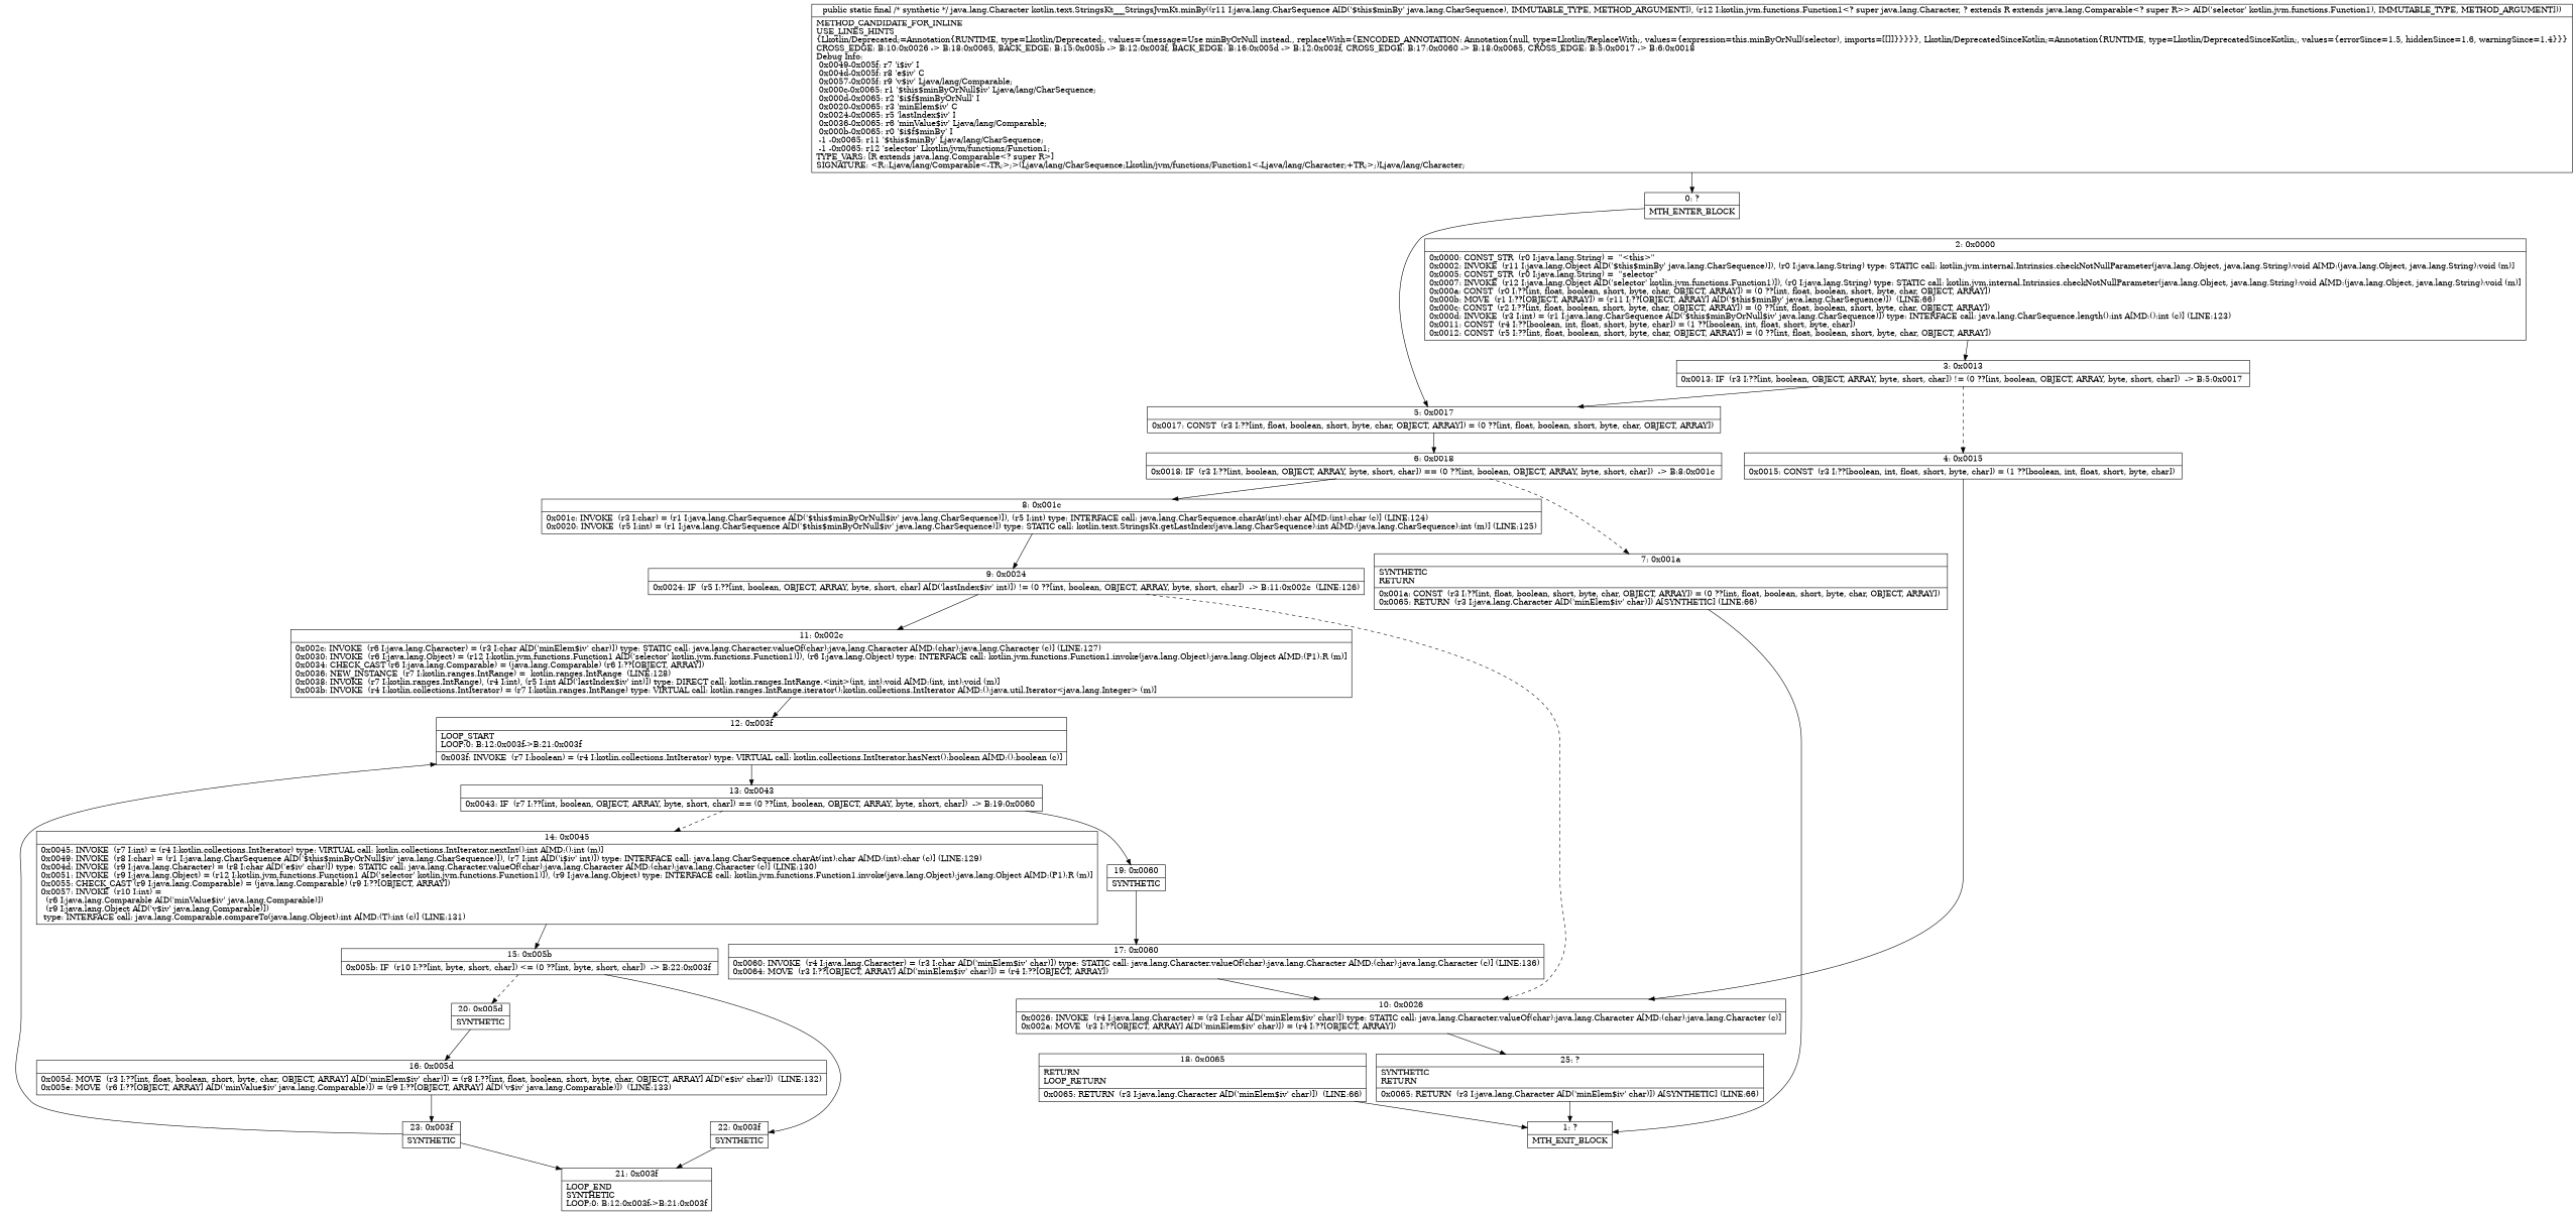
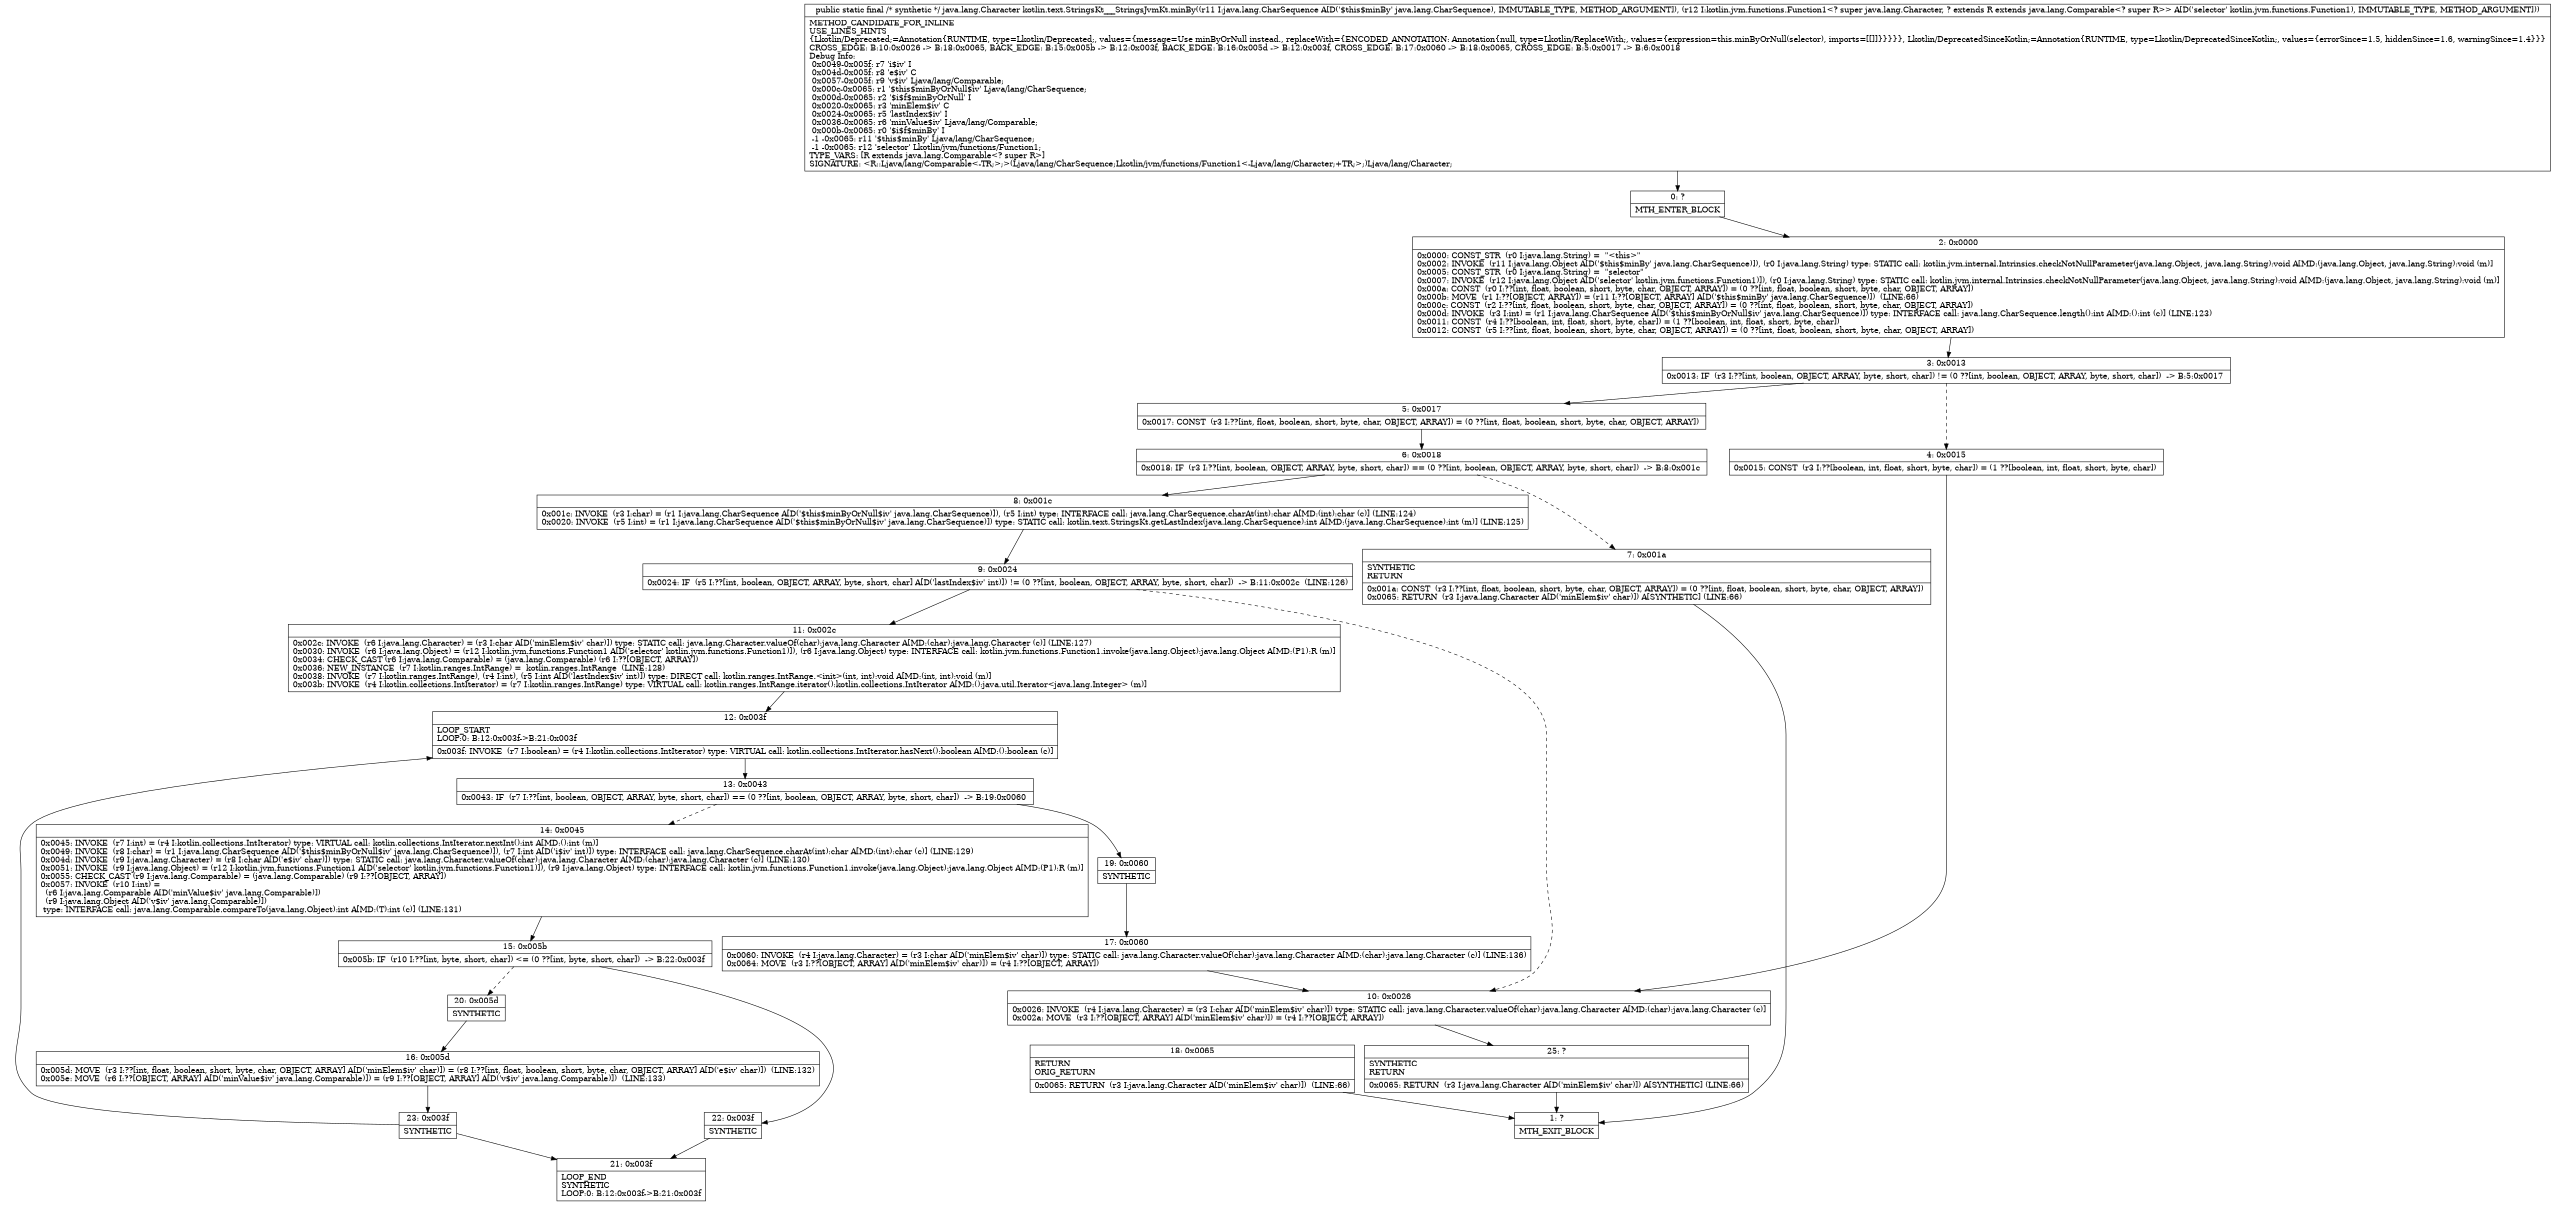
  digraph {
    node [shape=record]
    n1 [label="{0\:\ ?|MTH_ENTER_BLOCK\l}"]
    n2 [label="{2\:\ 0x0000|0x0000: CONST_STR  (r0 I:java.lang.String) =  \"\<this\>\" \l0x0002: INVOKE  (r11 I:java.lang.Object A[D('$this$minBy' java.lang.CharSequence)]), (r0 I:java.lang.String) type: STATIC call: kotlin.jvm.internal.Intrinsics.checkNotNullParameter(java.lang.Object, java.lang.String):void A[MD:(java.lang.Object, java.lang.String):void (m)]\l0x0005: CONST_STR  (r0 I:java.lang.String) =  \"selector\" \l0x0007: INVOKE  (r12 I:java.lang.Object A[D('selector' kotlin.jvm.functions.Function1)]), (r0 I:java.lang.String) type: STATIC call: kotlin.jvm.internal.Intrinsics.checkNotNullParameter(java.lang.Object, java.lang.String):void A[MD:(java.lang.Object, java.lang.String):void (m)]\l0x000a: CONST  (r0 I:??[int, float, boolean, short, byte, char, OBJECT, ARRAY]) = (0 ??[int, float, boolean, short, byte, char, OBJECT, ARRAY]) \l0x000b: MOVE  (r1 I:??[OBJECT, ARRAY]) = (r11 I:??[OBJECT, ARRAY] A[D('$this$minBy' java.lang.CharSequence)])  (LINE:66)\l0x000c: CONST  (r2 I:??[int, float, boolean, short, byte, char, OBJECT, ARRAY]) = (0 ??[int, float, boolean, short, byte, char, OBJECT, ARRAY]) \l0x000d: INVOKE  (r3 I:int) = (r1 I:java.lang.CharSequence A[D('$this$minByOrNull$iv' java.lang.CharSequence)]) type: INTERFACE call: java.lang.CharSequence.length():int A[MD:():int (c)] (LINE:123)\l0x0011: CONST  (r4 I:??[boolean, int, float, short, byte, char]) = (1 ??[boolean, int, float, short, byte, char]) \l0x0012: CONST  (r5 I:??[int, float, boolean, short, byte, char, OBJECT, ARRAY]) = (0 ??[int, float, boolean, short, byte, char, OBJECT, ARRAY]) \l}"]
    n3 [label="{3\:\ 0x0013|0x0013: IF  (r3 I:??[int, boolean, OBJECT, ARRAY, byte, short, char]) != (0 ??[int, boolean, OBJECT, ARRAY, byte, short, char])  \-\> B:5:0x0017 \l}"]
    n4 [label="{4\:\ 0x0015|0x0015: CONST  (r3 I:??[boolean, int, float, short, byte, char]) = (1 ??[boolean, int, float, short, byte, char]) \l}"]
    n5 [label="{5\:\ 0x0017|0x0017: CONST  (r3 I:??[int, float, boolean, short, byte, char, OBJECT, ARRAY]) = (0 ??[int, float, boolean, short, byte, char, OBJECT, ARRAY]) \l}"]
    n6 [label="{10\:\ 0x0026|0x0026: INVOKE  (r4 I:java.lang.Character) = (r3 I:char A[D('minElem$iv' char)]) type: STATIC call: java.lang.Character.valueOf(char):java.lang.Character A[MD:(char):java.lang.Character (c)]\l0x002a: MOVE  (r3 I:??[OBJECT, ARRAY] A[D('minElem$iv' char)]) = (r4 I:??[OBJECT, ARRAY]) \l}"]
    n7 [label="{6\:\ 0x0018|0x0018: IF  (r3 I:??[int, boolean, OBJECT, ARRAY, byte, short, char]) == (0 ??[int, boolean, OBJECT, ARRAY, byte, short, char])  \-\> B:8:0x001c \l}"]
    n8 [label="{7\:\ 0x001a|SYNTHETIC\lRETURN\l|0x001a: CONST  (r3 I:??[int, float, boolean, short, byte, char, OBJECT, ARRAY]) = (0 ??[int, float, boolean, short, byte, char, OBJECT, ARRAY]) \l0x0065: RETURN  (r3 I:java.lang.Character A[D('minElem$iv' char)]) A[SYNTHETIC] (LINE:66)\l}"]
    n9 [label="{8\:\ 0x001c|0x001c: INVOKE  (r3 I:char) = (r1 I:java.lang.CharSequence A[D('$this$minByOrNull$iv' java.lang.CharSequence)]), (r5 I:int) type: INTERFACE call: java.lang.CharSequence.charAt(int):char A[MD:(int):char (c)] (LINE:124)\l0x0020: INVOKE  (r5 I:int) = (r1 I:java.lang.CharSequence A[D('$this$minByOrNull$iv' java.lang.CharSequence)]) type: STATIC call: kotlin.text.StringsKt.getLastIndex(java.lang.CharSequence):int A[MD:(java.lang.CharSequence):int (m)] (LINE:125)\l}"]
    n10 [label="{1\:\ ?|MTH_EXIT_BLOCK\l}"]
    n11 [label="{9\:\ 0x0024|0x0024: IF  (r5 I:??[int, boolean, OBJECT, ARRAY, byte, short, char] A[D('lastIndex$iv' int)]) != (0 ??[int, boolean, OBJECT, ARRAY, byte, short, char])  \-\> B:11:0x002c  (LINE:126)\l}"]
    n12 [label="{11\:\ 0x002c|0x002c: INVOKE  (r6 I:java.lang.Character) = (r3 I:char A[D('minElem$iv' char)]) type: STATIC call: java.lang.Character.valueOf(char):java.lang.Character A[MD:(char):java.lang.Character (c)] (LINE:127)\l0x0030: INVOKE  (r6 I:java.lang.Object) = (r12 I:kotlin.jvm.functions.Function1 A[D('selector' kotlin.jvm.functions.Function1)]), (r6 I:java.lang.Object) type: INTERFACE call: kotlin.jvm.functions.Function1.invoke(java.lang.Object):java.lang.Object A[MD:(P1):R (m)]\l0x0034: CHECK_CAST (r6 I:java.lang.Comparable) = (java.lang.Comparable) (r6 I:??[OBJECT, ARRAY]) \l0x0036: NEW_INSTANCE  (r7 I:kotlin.ranges.IntRange) =  kotlin.ranges.IntRange  (LINE:128)\l0x0038: INVOKE  (r7 I:kotlin.ranges.IntRange), (r4 I:int), (r5 I:int A[D('lastIndex$iv' int)]) type: DIRECT call: kotlin.ranges.IntRange.\<init\>(int, int):void A[MD:(int, int):void (m)]\l0x003b: INVOKE  (r4 I:kotlin.collections.IntIterator) = (r7 I:kotlin.ranges.IntRange) type: VIRTUAL call: kotlin.ranges.IntRange.iterator():kotlin.collections.IntIterator A[MD:():java.util.Iterator\<java.lang.Integer\> (m)]\l}"]
    n13 [label="{25\:\ ?|SYNTHETIC\lRETURN\l|0x0065: RETURN  (r3 I:java.lang.Character A[D('minElem$iv' char)]) A[SYNTHETIC] (LINE:66)\l}"]
    n14 [label="{12\:\ 0x003f|LOOP_START\lLOOP:0: B:12:0x003f\-\>B:21:0x003f\l|0x003f: INVOKE  (r7 I:boolean) = (r4 I:kotlin.collections.IntIterator) type: VIRTUAL call: kotlin.collections.IntIterator.hasNext():boolean A[MD:():boolean (c)]\l}"]
    n15 [label="{13\:\ 0x0043|0x0043: IF  (r7 I:??[int, boolean, OBJECT, ARRAY, byte, short, char]) == (0 ??[int, boolean, OBJECT, ARRAY, byte, short, char])  \-\> B:19:0x0060 \l}"]
    n16 [label="{14\:\ 0x0045|0x0045: INVOKE  (r7 I:int) = (r4 I:kotlin.collections.IntIterator) type: VIRTUAL call: kotlin.collections.IntIterator.nextInt():int A[MD:():int (m)]\l0x0049: INVOKE  (r8 I:char) = (r1 I:java.lang.CharSequence A[D('$this$minByOrNull$iv' java.lang.CharSequence)]), (r7 I:int A[D('i$iv' int)]) type: INTERFACE call: java.lang.CharSequence.charAt(int):char A[MD:(int):char (c)] (LINE:129)\l0x004d: INVOKE  (r9 I:java.lang.Character) = (r8 I:char A[D('e$iv' char)]) type: STATIC call: java.lang.Character.valueOf(char):java.lang.Character A[MD:(char):java.lang.Character (c)] (LINE:130)\l0x0051: INVOKE  (r9 I:java.lang.Object) = (r12 I:kotlin.jvm.functions.Function1 A[D('selector' kotlin.jvm.functions.Function1)]), (r9 I:java.lang.Object) type: INTERFACE call: kotlin.jvm.functions.Function1.invoke(java.lang.Object):java.lang.Object A[MD:(P1):R (m)]\l0x0055: CHECK_CAST (r9 I:java.lang.Comparable) = (java.lang.Comparable) (r9 I:??[OBJECT, ARRAY]) \l0x0057: INVOKE  (r10 I:int) = \l  (r6 I:java.lang.Comparable A[D('minValue$iv' java.lang.Comparable)])\l  (r9 I:java.lang.Object A[D('v$iv' java.lang.Comparable)])\l type: INTERFACE call: java.lang.Comparable.compareTo(java.lang.Object):int A[MD:(T):int (c)] (LINE:131)\l}"]
    n17 [label="{19\:\ 0x0060|SYNTHETIC\l}"]
    n18 [label="{15\:\ 0x005b|0x005b: IF  (r10 I:??[int, byte, short, char]) \<= (0 ??[int, byte, short, char])  \-\> B:22:0x003f \l}"]
    n19 [label="{17\:\ 0x0060|0x0060: INVOKE  (r4 I:java.lang.Character) = (r3 I:char A[D('minElem$iv' char)]) type: STATIC call: java.lang.Character.valueOf(char):java.lang.Character A[MD:(char):java.lang.Character (c)] (LINE:136)\l0x0064: MOVE  (r3 I:??[OBJECT, ARRAY] A[D('minElem$iv' char)]) = (r4 I:??[OBJECT, ARRAY]) \l}"]
    n20 [label="{20\:\ 0x005d|SYNTHETIC\l}"]
    n21 [label="{22\:\ 0x003f|SYNTHETIC\l}"]
    n22 [label="{16\:\ 0x005d|0x005d: MOVE  (r3 I:??[int, float, boolean, short, byte, char, OBJECT, ARRAY] A[D('minElem$iv' char)]) = (r8 I:??[int, float, boolean, short, byte, char, OBJECT, ARRAY] A[D('e$iv' char)])  (LINE:132)\l0x005e: MOVE  (r6 I:??[OBJECT, ARRAY] A[D('minValue$iv' java.lang.Comparable)]) = (r9 I:??[OBJECT, ARRAY] A[D('v$iv' java.lang.Comparable)])  (LINE:133)\l}"]
    n23 [label="{21\:\ 0x003f|LOOP_END\lSYNTHETIC\lLOOP:0: B:12:0x003f\-\>B:21:0x003f\l}"]
    n24 [label="{23\:\ 0x003f|SYNTHETIC\l}"]
-   n25 [label="{18\:\ 0x0065|RETURN\lLOOP_RETURN\l|0x0065: RETURN  (r3 I:java.lang.Character A[D('minElem$iv' char)])  (LINE:66)\l}"]
+   n25 [label="{18\:\ 0x0065|RETURN\lORIG_RETURN\l|0x0065: RETURN  (r3 I:java.lang.Character A[D('minElem$iv' char)])  (LINE:66)\l}"]
    n26 [label="{public static final \/* synthetic *\/ java.lang.Character kotlin.text.StringsKt___StringsJvmKt.minBy((r11 I:java.lang.CharSequence A[D('$this$minBy' java.lang.CharSequence), IMMUTABLE_TYPE, METHOD_ARGUMENT]), (r12 I:kotlin.jvm.functions.Function1\<? super java.lang.Character, ? extends R extends java.lang.Comparable\<? super R\>\> A[D('selector' kotlin.jvm.functions.Function1), IMMUTABLE_TYPE, METHOD_ARGUMENT]))  | METHOD_CANDIDATE_FOR_INLINE\lUSE_LINES_HINTS\l\{Lkotlin\/Deprecated;=Annotation\{RUNTIME, type=Lkotlin\/Deprecated;, values=\{message=Use minByOrNull instead., replaceWith=\{ENCODED_ANNOTATION: Annotation\{null, type=Lkotlin\/ReplaceWith;, values=\{expression=this.minByOrNull(selector), imports=[[]]\}\}\}\}\}, Lkotlin\/DeprecatedSinceKotlin;=Annotation\{RUNTIME, type=Lkotlin\/DeprecatedSinceKotlin;, values=\{errorSince=1.5, hiddenSince=1.6, warningSince=1.4\}\}\}\lCROSS_EDGE: B:10:0x0026 \-\> B:18:0x0065, BACK_EDGE: B:15:0x005b \-\> B:12:0x003f, BACK_EDGE: B:16:0x005d \-\> B:12:0x003f, CROSS_EDGE: B:17:0x0060 \-\> B:18:0x0065, CROSS_EDGE: B:5:0x0017 \-\> B:6:0x0018\lDebug Info:\l  0x0049\-0x005f: r7 'i$iv' I\l  0x004d\-0x005f: r8 'e$iv' C\l  0x0057\-0x005f: r9 'v$iv' Ljava\/lang\/Comparable;\l  0x000c\-0x0065: r1 '$this$minByOrNull$iv' Ljava\/lang\/CharSequence;\l  0x000d\-0x0065: r2 '$i$f$minByOrNull' I\l  0x0020\-0x0065: r3 'minElem$iv' C\l  0x0024\-0x0065: r5 'lastIndex$iv' I\l  0x0036\-0x0065: r6 'minValue$iv' Ljava\/lang\/Comparable;\l  0x000b\-0x0065: r0 '$i$f$minBy' I\l  \-1 \-0x0065: r11 '$this$minBy' Ljava\/lang\/CharSequence;\l  \-1 \-0x0065: r12 'selector' Lkotlin\/jvm\/functions\/Function1;\lTYPE_VARS: [R extends java.lang.Comparable\<? super R\>]\lSIGNATURE: \<R::Ljava\/lang\/Comparable\<\-TR;\>;\>(Ljava\/lang\/CharSequence;Lkotlin\/jvm\/functions\/Function1\<\-Ljava\/lang\/Character;+TR;\>;)Ljava\/lang\/Character;\l}"]
-   n1 -> n5
+   n1 -> n2
    n2 -> n3
    n3 -> n4 [style=dashed]
    n3 -> n5
    n4 -> n6
    n5 -> n7
    n6 -> n13
    n7 -> n8 [style=dashed]
    n7 -> n9
    n8 -> n10
    n9 -> n11
    n11 -> n6 [style=dashed]
    n11 -> n12
    n12 -> n14
    n13 -> n10
    n14 -> n15
    n15 -> n16 [style=dashed]
    n15 -> n17
    n16 -> n18
    n17 -> n19
    n18 -> n20 [style=dashed]
    n18 -> n21
    n19 -> n6
    n20 -> n22
    n21 -> n23
    n22 -> n24
    n24 -> n14
    n24 -> n23
    n25 -> n10
    n26 -> n1
  }
